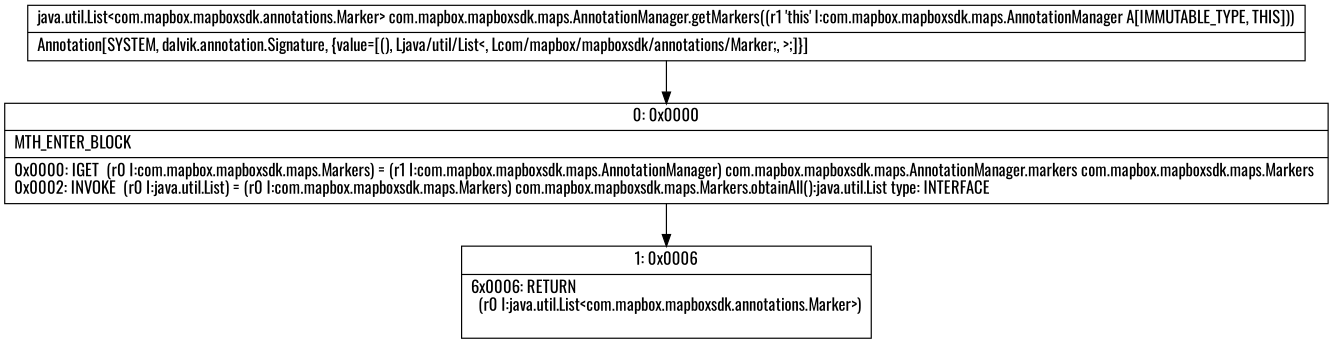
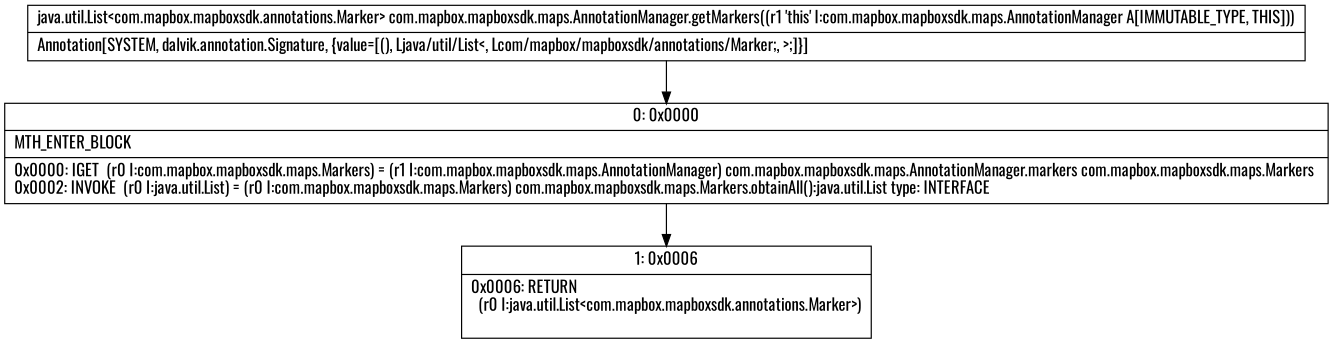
  digraph {
    fontname=Oswald
    node [shape=record fontname=Oswald]
    edge [fontname=Oswald]
    n1 [label="{0\:\ 0x0000|MTH_ENTER_BLOCK\l|0x0000: IGET  (r0 I:com.mapbox.mapboxsdk.maps.Markers) = (r1 I:com.mapbox.mapboxsdk.maps.AnnotationManager) com.mapbox.mapboxsdk.maps.AnnotationManager.markers com.mapbox.mapboxsdk.maps.Markers \l0x0002: INVOKE  (r0 I:java.util.List) = (r0 I:com.mapbox.mapboxsdk.maps.Markers) com.mapbox.mapboxsdk.maps.Markers.obtainAll():java.util.List type: INTERFACE \l}"]
-   n2 [label="{1\:\ 0x0006|6x0006: RETURN  \l  (r0 I:java.util.List\<com.mapbox.mapboxsdk.annotations.Marker\>)\l \l}"]
+   n2 [label="{1\:\ 0x0006|0x0006: RETURN  \l  (r0 I:java.util.List\<com.mapbox.mapboxsdk.annotations.Marker\>)\l \l}"]
    n3 [label="{java.util.List\<com.mapbox.mapboxsdk.annotations.Marker\> com.mapbox.mapboxsdk.maps.AnnotationManager.getMarkers((r1 'this' I:com.mapbox.mapboxsdk.maps.AnnotationManager A[IMMUTABLE_TYPE, THIS]))  | Annotation[SYSTEM, dalvik.annotation.Signature, \{value=[(), Ljava\/util\/List\<, Lcom\/mapbox\/mapboxsdk\/annotations\/Marker;, \>;]\}]\l}"]
    n1 -> n2
    n3 -> n1
  }
